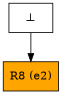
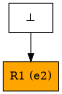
  digraph {
    node [shape=box style=filled]
    n1 [fillcolor=white label="⊥"]
-   n2 [color=black fillcolor=orange label="R8 (e2)"]
+   n2 [color=black fillcolor=orange label="R1 (e2)"]
    n1 -> n2
  }
